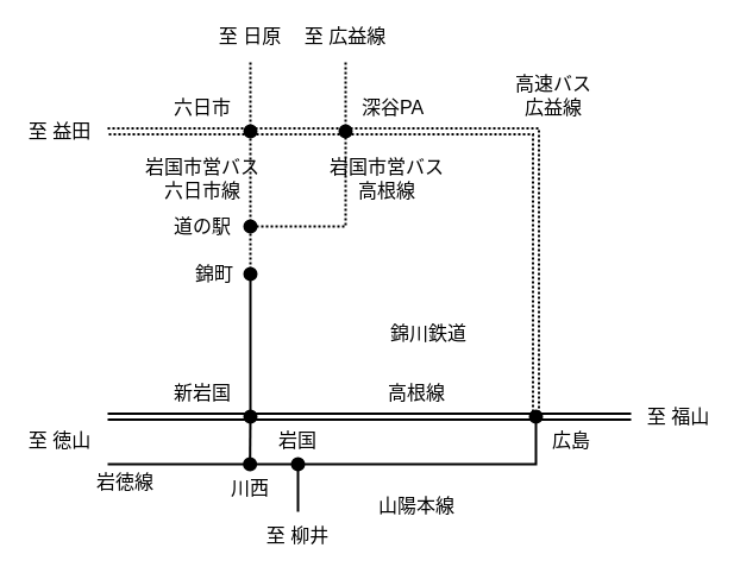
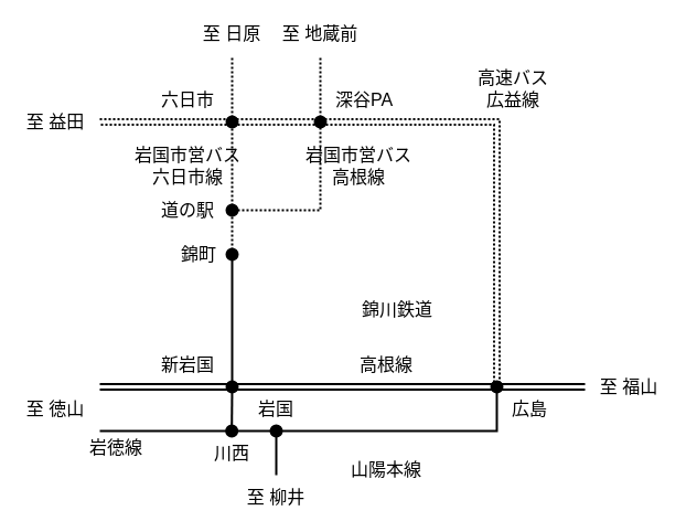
  <mxCell id="0" />
  <mxCell id="1" parent="0" />
  <mxCell id="2" value="" style="endArrow=oval;html=1;strokeWidth=2;startArrow=none;startFill=0;endFill=1;endSize=10;startSize=10;rounded=0;" parent="1" edge="1"><mxGeometry width="50" height="50" relative="1" as="geometry"><mxPoint x="250" y="430" as="sourcePoint" /><mxPoint x="450" y="350" as="targetPoint" /><Array as="points"><mxPoint x="250" y="390" /><mxPoint x="450" y="390" /></Array></mxGeometry></mxCell>
  <mxCell id="3" value="広島" style="text;html=1;strokeColor=none;fillColor=none;align=center;verticalAlign=middle;whiteSpace=wrap;rounded=0;fontSize=16;" parent="1" vertex="1"><mxGeometry x="460" y="360" width="40" height="20" as="geometry" /></mxCell>
  <mxCell id="4" value="" style="endArrow=oval;html=1;strokeWidth=2;startArrow=none;startFill=0;endFill=1;endSize=10;startSize=10;" parent="1" edge="1"><mxGeometry width="50" height="50" relative="1" as="geometry"><mxPoint x="90" y="390" as="sourcePoint" /><mxPoint x="250" y="390" as="targetPoint" /><Array as="points"><mxPoint x="170" y="390" /></Array></mxGeometry></mxCell>
  <mxCell id="5" value="岩国" style="text;html=1;strokeColor=none;fillColor=none;align=center;verticalAlign=middle;whiteSpace=wrap;rounded=0;fontSize=16;" parent="1" vertex="1"><mxGeometry x="230" y="360" width="40" height="20" as="geometry" /></mxCell>
  <mxCell id="6" value="" style="endArrow=oval;html=1;fontSize=16;startSize=10;endSize=10;strokeWidth=2;endFill=1;startArrow=oval;startFill=1;" parent="1" edge="1"><mxGeometry width="50" height="50" relative="1" as="geometry"><mxPoint x="210" y="350" as="sourcePoint" /><mxPoint x="210" y="230" as="targetPoint" /></mxGeometry></mxCell>
  <mxCell id="7" value="川西" style="text;html=1;strokeColor=none;fillColor=none;align=center;verticalAlign=middle;whiteSpace=wrap;rounded=0;fontSize=16;" parent="1" vertex="1"><mxGeometry x="190" y="400" width="40" height="20" as="geometry" /></mxCell>
  <mxCell id="8" value="錦町" style="text;html=1;strokeColor=none;fillColor=none;align=center;verticalAlign=middle;whiteSpace=wrap;rounded=0;fontSize=16;" parent="1" vertex="1"><mxGeometry x="160" y="220" width="40" height="20" as="geometry" /></mxCell>
  <mxCell id="9" value="" style="endArrow=oval;html=1;fontSize=16;startSize=10;endSize=10;strokeWidth=2;startArrow=none;startFill=0;endFill=1;dashed=1;dashPattern=1 1;shadow=0;sketch=0;" parent="1" edge="1"><mxGeometry width="50" height="50" relative="1" as="geometry"><mxPoint x="210" y="230" as="sourcePoint" /><mxPoint x="210" y="110" as="targetPoint" /></mxGeometry></mxCell>
  <mxCell id="10" value="" style="endArrow=oval;html=1;fontSize=16;startSize=10;endSize=10;strokeWidth=2;startArrow=oval;startFill=1;endFill=1;dashed=1;dashPattern=1 1;rounded=0;" parent="1" edge="1"><mxGeometry width="50" height="50" relative="1" as="geometry"><mxPoint x="210" y="190" as="sourcePoint" /><mxPoint x="290" y="110" as="targetPoint" /><Array as="points"><mxPoint x="290" y="190" /></Array></mxGeometry></mxCell>
  <mxCell id="11" value="深谷PA" style="text;html=1;strokeColor=none;fillColor=none;align=center;verticalAlign=middle;whiteSpace=wrap;rounded=0;fontSize=16;" parent="1" vertex="1"><mxGeometry x="300" y="80" width="60" height="20" as="geometry" /></mxCell>
  <mxCell id="12" value="六日市" style="text;html=1;strokeColor=none;fillColor=none;align=center;verticalAlign=middle;whiteSpace=wrap;rounded=0;fontSize=16;" parent="1" vertex="1"><mxGeometry x="140" y="80" width="60" height="20" as="geometry" /></mxCell>
  <mxCell id="13" value="" style="endArrow=none;html=1;fontSize=16;strokeWidth=2;rounded=0;shape=link;dashed=1;dashPattern=1 1;" parent="1" edge="1"><mxGeometry width="50" height="50" relative="1" as="geometry"><mxPoint x="90" y="110" as="sourcePoint" /><mxPoint x="450" y="350" as="targetPoint" /><Array as="points"><mxPoint x="450" y="110" /></Array></mxGeometry></mxCell>
  <mxCell id="14" value="" style="endArrow=none;html=1;fontSize=16;strokeWidth=2;shape=link;" parent="1" edge="1"><mxGeometry width="50" height="50" relative="1" as="geometry"><mxPoint x="90" y="350" as="sourcePoint" /><mxPoint x="530" y="350" as="targetPoint" /></mxGeometry></mxCell>
  <mxCell id="15" value="" style="endArrow=none;html=1;fontSize=16;startSize=10;endSize=10;strokeWidth=2;endFill=0;startArrow=oval;startFill=1;" parent="1" edge="1"><mxGeometry width="50" height="50" relative="1" as="geometry"><mxPoint x="209.66" y="390" as="sourcePoint" /><mxPoint x="210" y="350" as="targetPoint" /></mxGeometry></mxCell>
  <mxCell id="16" value="新岩国" style="text;html=1;strokeColor=none;fillColor=none;align=center;verticalAlign=middle;whiteSpace=wrap;rounded=0;fontSize=16;" parent="1" vertex="1"><mxGeometry x="140" y="320" width="60" height="20" as="geometry" /></mxCell>
  <mxCell id="17" value="高根線" style="text;html=1;strokeColor=none;fillColor=none;align=center;verticalAlign=middle;whiteSpace=wrap;rounded=0;fontSize=16;" parent="1" vertex="1"><mxGeometry x="300" y="320" width="100" height="20" as="geometry" /></mxCell>
  <mxCell id="18" value="山陽本線" style="text;html=1;strokeColor=none;fillColor=none;align=center;verticalAlign=middle;whiteSpace=wrap;rounded=0;fontSize=16;" parent="1" vertex="1"><mxGeometry x="300" y="415" width="100" height="20" as="geometry" /></mxCell>
  <mxCell id="19" value="岩徳線" style="text;html=1;strokeColor=none;fillColor=none;align=center;verticalAlign=middle;whiteSpace=wrap;rounded=0;fontSize=16;" parent="1" vertex="1"><mxGeometry x="75" y="395" width="60" height="20" as="geometry" /></mxCell>
  <mxCell id="20" value="錦川鉄道" style="text;html=1;strokeColor=none;fillColor=none;align=center;verticalAlign=middle;whiteSpace=wrap;rounded=0;fontSize=16;" parent="1" vertex="1"><mxGeometry x="320" y="270" width="80" height="20" as="geometry" /></mxCell>
  <mxCell id="21" value="高速バス&lt;br&gt;広益線" style="text;html=1;strokeColor=none;fillColor=none;align=center;verticalAlign=middle;whiteSpace=wrap;rounded=0;fontSize=16;" parent="1" vertex="1"><mxGeometry x="425" y="60" width="80" height="40" as="geometry" /></mxCell>
  <mxCell id="22" value="岩国市営バス&lt;br&gt;高根線" style="text;html=1;strokeColor=none;fillColor=none;align=center;verticalAlign=middle;whiteSpace=wrap;rounded=0;fontSize=16;" parent="1" vertex="1"><mxGeometry x="275" y="130" width="100" height="40" as="geometry" /></mxCell>
  <mxCell id="23" value="岩国市営バス&lt;br&gt;六日市線" style="text;html=1;strokeColor=none;fillColor=none;align=center;verticalAlign=middle;whiteSpace=wrap;rounded=0;fontSize=16;" parent="1" vertex="1"><mxGeometry x="120" y="130" width="100" height="40" as="geometry" /></mxCell>
  <mxCell id="24" value="至 柳井" style="text;html=1;strokeColor=none;fillColor=none;align=center;verticalAlign=middle;whiteSpace=wrap;rounded=0;fontSize=16;" parent="1" vertex="1"><mxGeometry x="220" y="440" width="60" height="20" as="geometry" /></mxCell>
  <mxCell id="25" value="至 徳山" style="text;html=1;strokeColor=none;fillColor=none;align=center;verticalAlign=middle;whiteSpace=wrap;rounded=0;fontSize=16;" parent="1" vertex="1"><mxGeometry x="20" y="360" width="60" height="20" as="geometry" /></mxCell>
  <mxCell id="26" value="至 益田" style="text;html=1;strokeColor=none;fillColor=none;align=center;verticalAlign=middle;whiteSpace=wrap;rounded=0;fontSize=16;" parent="1" vertex="1"><mxGeometry x="20" y="100" width="60" height="20" as="geometry" /></mxCell>
  <mxCell id="27" value="至 福山" style="text;html=1;strokeColor=none;fillColor=none;align=center;verticalAlign=middle;whiteSpace=wrap;rounded=0;fontSize=16;" parent="1" vertex="1"><mxGeometry x="540" y="340" width="60" height="20" as="geometry" /></mxCell>
  <mxCell id="28" value="道の駅" style="text;html=1;strokeColor=none;fillColor=none;align=center;verticalAlign=middle;whiteSpace=wrap;rounded=0;fontSize=16;" parent="1" vertex="1"><mxGeometry x="140" y="180" width="60" height="20" as="geometry" /></mxCell>
  <mxCell id="29" value="" style="endArrow=none;html=1;fontSize=16;strokeWidth=2;dashed=1;dashPattern=1 1;" parent="1" edge="1"><mxGeometry width="50" height="50" relative="1" as="geometry"><mxPoint x="210" y="110" as="sourcePoint" /><mxPoint x="210" y="50" as="targetPoint" /></mxGeometry></mxCell>
  <mxCell id="30" value="" style="endArrow=none;html=1;fontSize=16;strokeWidth=2;dashed=1;dashPattern=1 1;" parent="1" edge="1"><mxGeometry width="50" height="50" relative="1" as="geometry"><mxPoint x="290" y="110" as="sourcePoint" /><mxPoint x="290" y="50" as="targetPoint" /></mxGeometry></mxCell>
  <mxCell id="31" value="至 日原" style="text;html=1;strokeColor=none;fillColor=none;align=center;verticalAlign=middle;whiteSpace=wrap;rounded=0;fontSize=16;" parent="1" vertex="1"><mxGeometry x="180" y="20" width="60" height="20" as="geometry" /></mxCell>
- <mxCell id="32" value="至 広益線" style="text;html=1;strokeColor=none;fillColor=none;align=center;verticalAlign=middle;whiteSpace=wrap;rounded=0;fontSize=16;" parent="1" vertex="1"><mxGeometry x="250" y="20" width="80" height="20" as="geometry" /></mxCell>
+ <mxCell id="32" value="至 地蔵前" style="text;html=1;strokeColor=none;fillColor=none;align=center;verticalAlign=middle;whiteSpace=wrap;rounded=0;fontSize=16;" parent="1" vertex="1"><mxGeometry x="250" y="20" width="80" height="20" as="geometry" /></mxCell>
